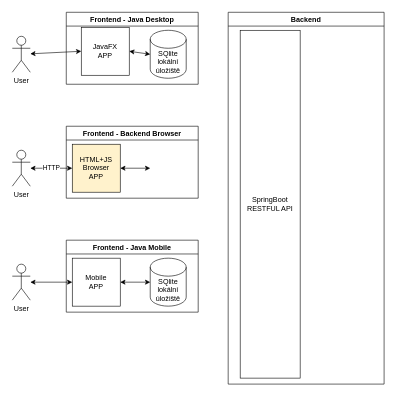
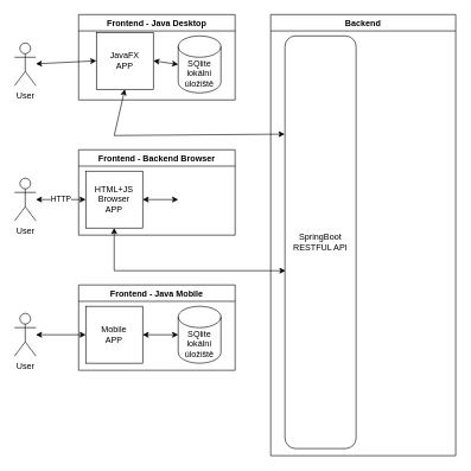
  <mxCell id="0" />
  <mxCell id="1" parent="0" />
  <mxCell id="2" value="User&lt;br&gt;" style="shape=umlActor;verticalLabelPosition=bottom;verticalAlign=top;html=1;outlineConnect=0;" vertex="1" parent="1"><mxGeometry x="20" y="60" width="30" height="60" as="geometry" /></mxCell>
+ <mxCell id="3" value="" style="endArrow=classic;startArrow=classic;html=1;rounded=0;exitX=0.5;exitY=1;exitDx=0;exitDy=0;entryX=-0.004;entryY=0.238;entryDx=0;entryDy=0;entryPerimeter=0;" edge="1" parent="1" source="11" target="23"><mxGeometry width="50" height="50" relative="1" as="geometry"><mxPoint x="410" y="270" as="sourcePoint" /><mxPoint x="390" y="190" as="targetPoint" /><Array as="points"><mxPoint x="160" y="190" /></Array></mxGeometry></mxCell>
  <mxCell id="4" value="" style="endArrow=classic;startArrow=classic;html=1;rounded=0;entryX=0;entryY=0.5;entryDx=0;entryDy=0;" edge="1" parent="1" source="2" target="11"><mxGeometry width="50" height="50" relative="1" as="geometry"><mxPoint x="60" y="200" as="sourcePoint" /><mxPoint x="420" y="200" as="targetPoint" /></mxGeometry></mxCell>
  <mxCell id="5" value="User&lt;br&gt;" style="shape=umlActor;verticalLabelPosition=bottom;verticalAlign=top;html=1;outlineConnect=0;" vertex="1" parent="1"><mxGeometry x="20" y="250" width="30" height="60" as="geometry" /></mxCell>
  <mxCell id="6" value="User&lt;br&gt;" style="shape=umlActor;verticalLabelPosition=bottom;verticalAlign=top;html=1;outlineConnect=0;" vertex="1" parent="1"><mxGeometry x="20" y="440" width="30" height="60" as="geometry" /></mxCell>
+ <mxCell id="7" value="" style="endArrow=classic;startArrow=classic;html=1;rounded=0;exitX=0.5;exitY=1;exitDx=0;exitDy=0;entryX=0.008;entryY=0.569;entryDx=0;entryDy=0;entryPerimeter=0;" edge="1" parent="1" source="15" target="23"><mxGeometry width="50" height="50" relative="1" as="geometry"><mxPoint x="240" y="110" as="sourcePoint" /><mxPoint x="390" y="183.208" as="targetPoint" /><Array as="points"><mxPoint x="160" y="380" /></Array></mxGeometry></mxCell>
  <mxCell id="8" value="" style="endArrow=classic;startArrow=classic;html=1;rounded=0;entryX=0;entryY=0.5;entryDx=0;entryDy=0;" edge="1" parent="1" source="6" target="19"><mxGeometry width="50" height="50" relative="1" as="geometry"><mxPoint x="100" y="329.5" as="sourcePoint" /><mxPoint x="160" y="329.5" as="targetPoint" /></mxGeometry></mxCell>
  <mxCell id="9" value="HTTP" style="endArrow=classic;startArrow=classic;html=1;rounded=0;" edge="1" parent="1" source="5" target="15"><mxGeometry width="50" height="50" relative="1" as="geometry"><mxPoint x="100" y="109.5" as="sourcePoint" /><mxPoint x="160" y="109.5" as="targetPoint" /><Array as="points" /></mxGeometry></mxCell>
  <mxCell id="10" value="Frontend - Java Desktop" style="swimlane;" vertex="1" parent="1"><mxGeometry x="110" y="20" width="220" height="120" as="geometry"><mxRectangle x="360" y="20" width="170" height="23" as="alternateBounds" /></mxGeometry></mxCell>
  <mxCell id="11" value="JavaFX&lt;br&gt;APP" style="whiteSpace=wrap;html=1;aspect=fixed;" vertex="1" parent="10"><mxGeometry x="25" y="25" width="80" height="80" as="geometry" /></mxCell>
  <mxCell id="12" value="SQlite&lt;br&gt;lokální&lt;br&gt;úložiště" style="shape=cylinder3;whiteSpace=wrap;html=1;boundedLbl=1;backgroundOutline=1;size=15;" vertex="1" parent="10"><mxGeometry x="140" y="30" width="60" height="80" as="geometry" /></mxCell>
  <mxCell id="13" value="" style="endArrow=classic;startArrow=classic;html=1;rounded=0;entryX=1;entryY=0.5;entryDx=0;entryDy=0;exitX=0;exitY=0.5;exitDx=0;exitDy=0;exitPerimeter=0;" edge="1" parent="10" source="12" target="11"><mxGeometry width="50" height="50" relative="1" as="geometry"><mxPoint x="-20" y="-70" as="sourcePoint" /><mxPoint x="30" y="-120" as="targetPoint" /></mxGeometry></mxCell>
  <mxCell id="14" value="Frontend - Backend Browser" style="swimlane;" vertex="1" parent="1"><mxGeometry x="110" y="210" width="220" height="120" as="geometry" /></mxCell>
- <mxCell id="15" value="HTML+JS&lt;br&gt;Browser&lt;br&gt;APP" style="whiteSpace=wrap;html=1;aspect=fixed;fillColor=#fff2cc;" vertex="1" parent="14"><mxGeometry x="10" y="30" width="80" height="80" as="geometry" /></mxCell>
+ <mxCell id="15" value="HTML+JS&lt;br&gt;Browser&lt;br&gt;APP" style="whiteSpace=wrap;html=1;aspect=fixed;" vertex="1" parent="14"><mxGeometry x="10" y="30" width="80" height="80" as="geometry" /></mxCell>
  <mxCell id="16" value="" style="shape=image;html=1;verticalAlign=top;verticalLabelPosition=bottom;labelBackgroundColor=#ffffff;imageAspect=0;aspect=fixed;image=https://cdn2.iconfinder.com/data/icons/christmas-46/64/christmas-icon-cookie-128.png" vertex="1" parent="14"><mxGeometry x="125" y="25" width="90" height="90" as="geometry" /></mxCell>
  <mxCell id="17" value="" style="endArrow=classic;startArrow=classic;html=1;rounded=0;exitX=1;exitY=0.5;exitDx=0;exitDy=0;" edge="1" parent="14" source="15"><mxGeometry width="50" height="50" relative="1" as="geometry"><mxPoint x="340" y="80" as="sourcePoint" /><mxPoint x="140" y="70" as="targetPoint" /></mxGeometry></mxCell>
  <mxCell id="18" value="Frontend - Java Mobile" style="swimlane;" vertex="1" parent="1"><mxGeometry x="110" y="400" width="220" height="120" as="geometry" /></mxCell>
  <mxCell id="19" value="Mobile&lt;br&gt;APP" style="whiteSpace=wrap;html=1;aspect=fixed;" vertex="1" parent="18"><mxGeometry x="10" y="30" width="80" height="80" as="geometry" /></mxCell>
  <mxCell id="20" value="SQlite&lt;br&gt;lokální&lt;br&gt;úložiště" style="shape=cylinder3;whiteSpace=wrap;html=1;boundedLbl=1;backgroundOutline=1;size=15;" vertex="1" parent="18"><mxGeometry x="140" y="30" width="60" height="80" as="geometry" /></mxCell>
  <mxCell id="21" value="" style="endArrow=classic;startArrow=classic;html=1;rounded=0;exitX=1;exitY=0.5;exitDx=0;exitDy=0;entryX=0;entryY=0.5;entryDx=0;entryDy=0;entryPerimeter=0;" edge="1" parent="18" source="19" target="20"><mxGeometry width="50" height="50" relative="1" as="geometry"><mxPoint x="-210" y="-20" as="sourcePoint" /><mxPoint x="-160" y="-70" as="targetPoint" /></mxGeometry></mxCell>
  <mxCell id="22" value="Backend" style="swimlane;" vertex="1" parent="1"><mxGeometry x="380" y="20" width="260" height="620" as="geometry" /></mxCell>
- <mxCell id="23" value="SpringBoot&lt;br&gt;RESTFUL API" style="rounded=0;whiteSpace=wrap;html=1;" vertex="1" parent="22"><mxGeometry x="20" y="30" width="100" height="580" as="geometry" /></mxCell>
+ <mxCell id="23" value="SpringBoot&lt;br&gt;RESTFUL API" style="whiteSpace=wrap;html=1;rounded=1;" vertex="1" parent="22"><mxGeometry x="20" y="30" width="100" height="580" as="geometry" /></mxCell>
